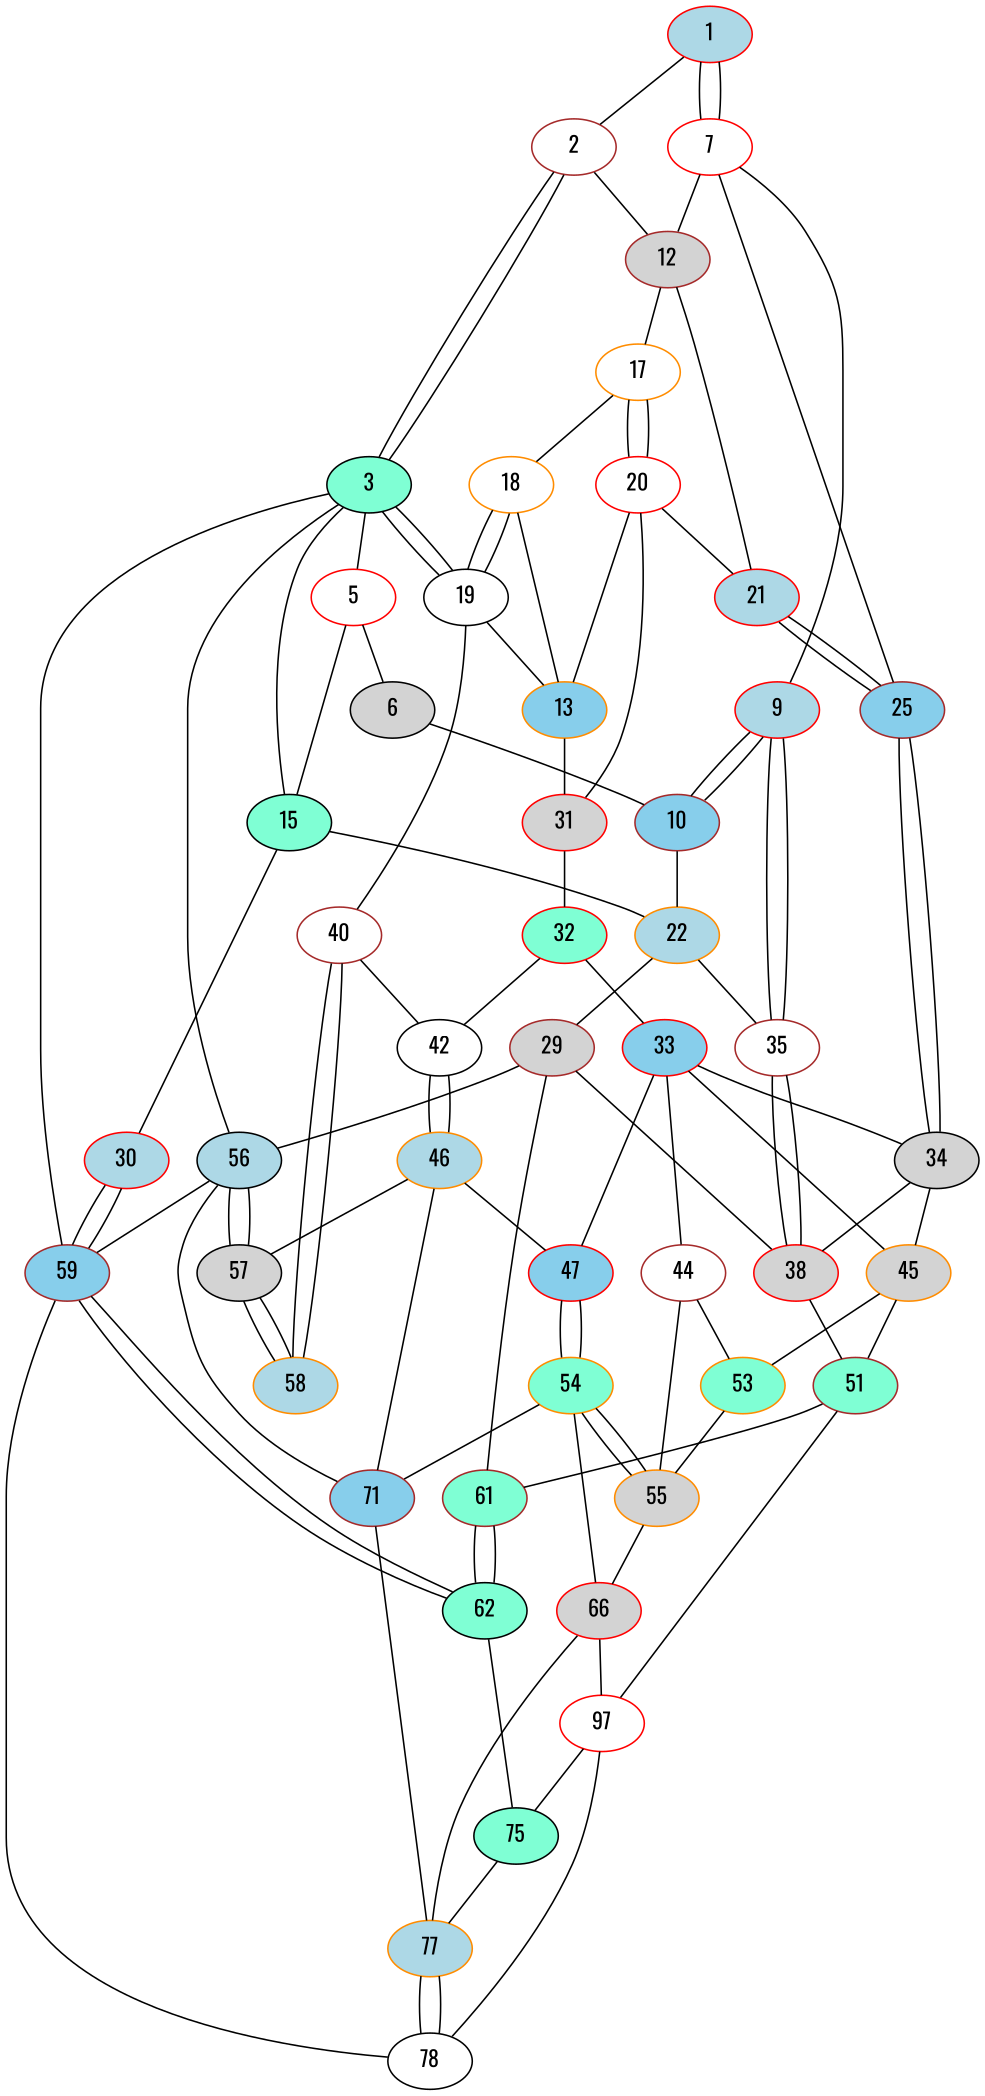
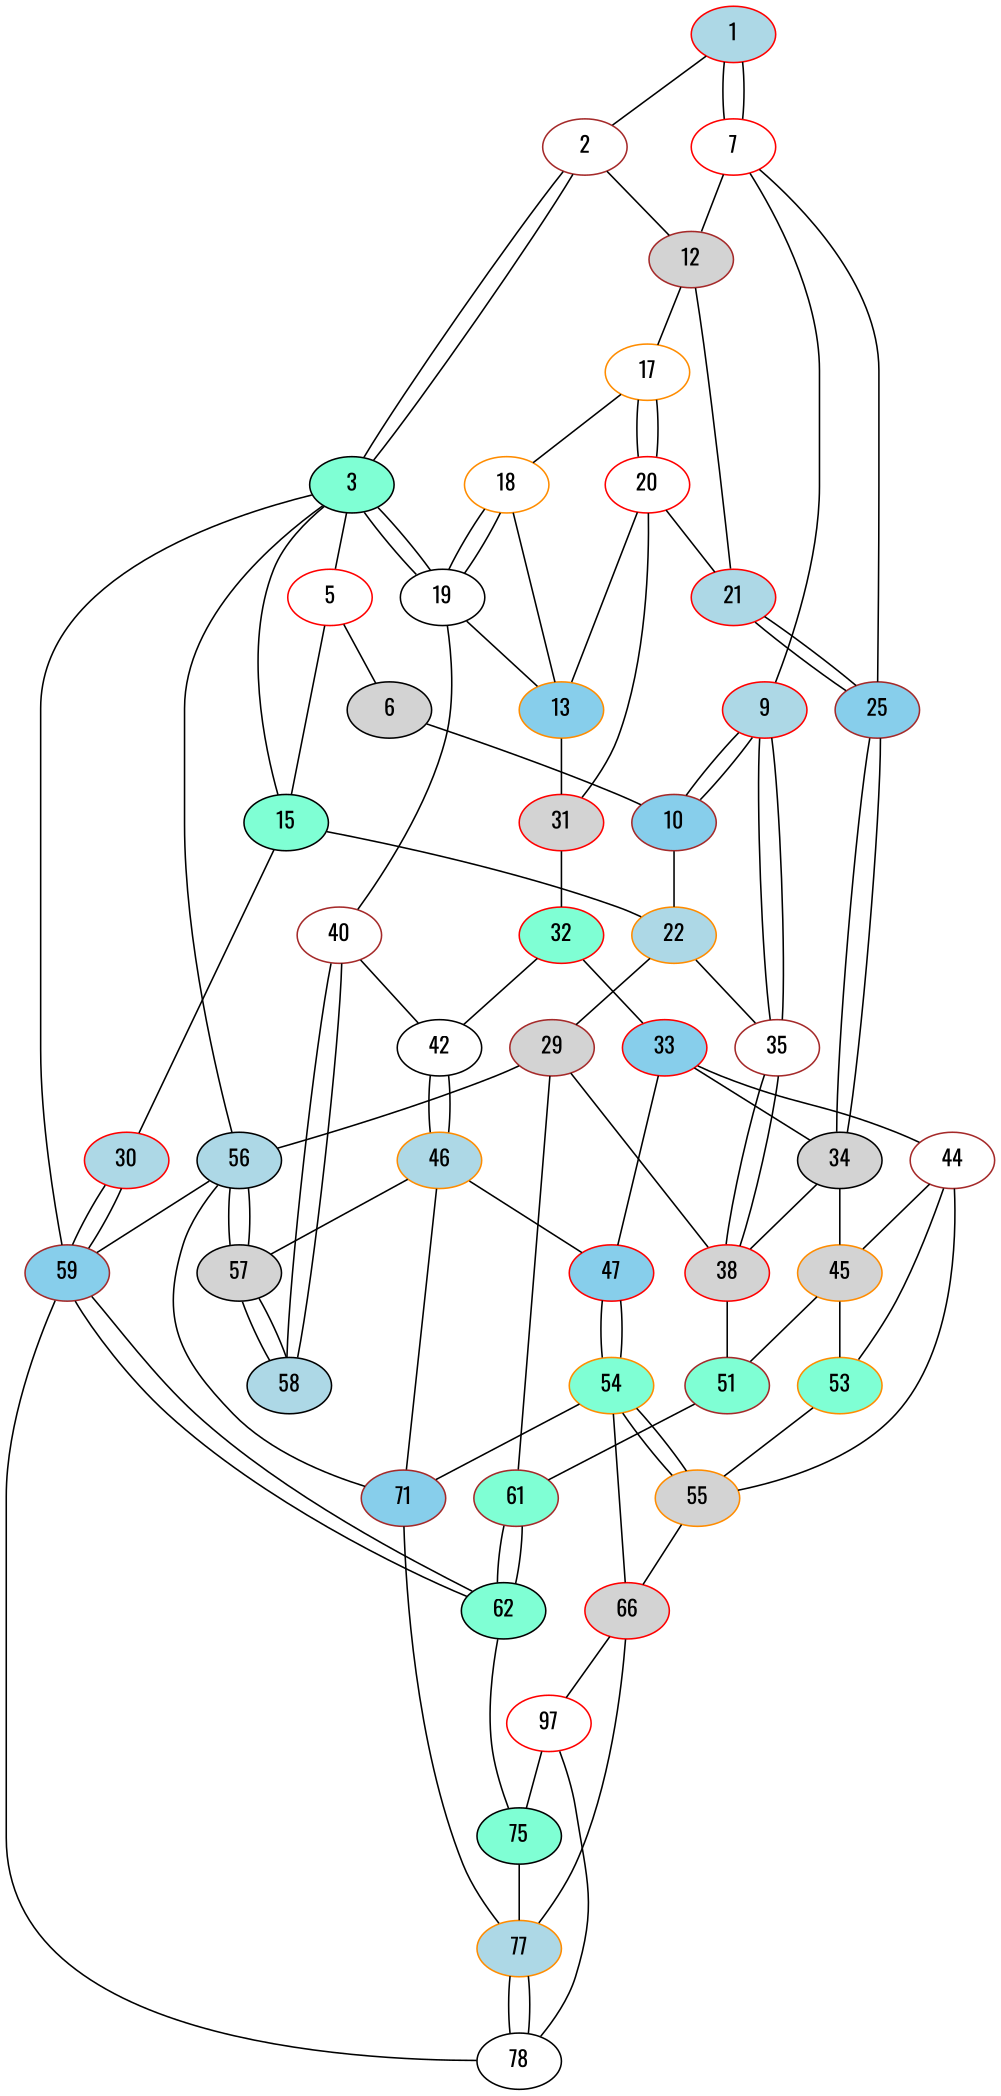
  graph {
    fontname=Oswald
    node [color=red fillcolor=white fontname=Oswald style=filled]
    edge [fontname=Oswald]
    1 [fillcolor=lightblue]
    2 [color=brown]
    7 [super="+8"]
    3 [color=black fillcolor=aquamarine super="+4"]
    12 [color=brown fillcolor=lightgrey super="+13"]
    9 [fillcolor=lightblue]
    25 [color=brown fillcolor=skyblue]
    5 [super="+14"]
    15 [color=black fillcolor=aquamarine super="+16"]
    19 [color=black super="+26"]
    56 [color=black fillcolor=lightblue]
    59 [color=brown fillcolor=skyblue super="+60"]
    17 [color=darkorange]
    21 [fillcolor=lightblue]
    6 [color=black fillcolor=lightgrey super="+11"]
    22 [color=darkorange fillcolor=lightblue super="+28"]
    30 [fillcolor=lightblue]
    n18 [color=darkorange fillcolor=skyblue label=13 super="+27"]
    40 [color=brown super="+41"]
    57 [color=black fillcolor=lightgrey super="+69"]
    71 [color=brown fillcolor=skyblue super="+80"]
    62 [color=black fillcolor=aquamarine super="+73"]
    78 [color=black super="+79"]
    10 [color=brown fillcolor=skyblue]
    35 [color=brown]
    34 [color=black fillcolor=lightgrey super="+37"]
    38 [fillcolor=lightgrey super="+48"]
    29 [color=brown fillcolor=lightgrey super="+49"]
    18 [color=darkorange]
    20 [super="+24"]
    31 [fillcolor=lightgrey super="+36"]
    42 [color=black]
-   58 [color=darkorange fillcolor=lightblue super="+68"]
+   58 [color=black fillcolor=lightblue super="+68"]
    32 [fillcolor=aquamarine super="+39"]
    61 [color=brown fillcolor=aquamarine super="+64"]
    45 [color=darkorange fillcolor=lightgrey super="+50"]
    51 [color=brown fillcolor=aquamarine super="+63"]
    33 [fillcolor=skyblue super="+43"]
    44 [color=brown super="+52"]
    47 [fillcolor=skyblue]
    46 [color=darkorange fillcolor=lightblue super="+70"]
    53 [color=darkorange fillcolor=aquamarine]
    55 [color=darkorange fillcolor=lightgrey super="+65"]
    54 [color=darkorange fillcolor=aquamarine super="+72"]
    n45 [label=97 super="+74"]
    66 [fillcolor=lightgrey super="+76"]
    77 [color=darkorange fillcolor=lightblue]
    75 [color=black fillcolor=aquamarine]
    1 -- 2
    1 -- 7
    1 -- 7
    2 -- 3
    2 -- 3
    2 -- 12
    7 -- 12
    7 -- 9
    7 -- 25
    3 -- 5
    3 -- 15
    3 -- 19
    3 -- 19
    3 -- 56
    3 -- 59
    12 -- 17
    12 -- 21
    9 -- 10
    9 -- 10
    9 -- 35
    9 -- 35
    25 -- 34
    25 -- 34
    5 -- 15
    5 -- 6 [weight=2]
    15 -- 22
    15 -- 30
    19 -- n18
    19 -- 40
    56 -- 59
    56 -- 57
    56 -- 57
    56 -- 71
    59 -- 62
    59 -- 62
    59 -- 78
    17 -- 18
    17 -- 20
    17 -- 20
    21 -- 25
    21 -- 25
    6 -- 10
    22 -- 35
    22 -- 29
    30 -- 59
    30 -- 59
    n18 -- 31
    40 -- 42
    40 -- 58 [weight=2]
    40 -- 58
    57 -- 58 [weight=2]
    57 -- 58
    71 -- 77
    62 -- 75
    10 -- 22
    35 -- 38
    35 -- 38
    34 -- 38
    34 -- 45
    38 -- 51
    29 -- 56
    29 -- 38
    29 -- 61
    18 -- 19
    18 -- 19
    18 -- n18
    20 -- 21
    20 -- n18
    20 -- 31
    31 -- 32 [weight=2]
    42 -- 46
    42 -- 46
    32 -- 42
    32 -- 33
    61 -- 62 [weight=2]
    61 -- 62
    45 -- 51
    45 -- 53
    51 -- 61
-   51 -- n45
    33 -- 34
    33 -- 44
    33 -- 47
-   33 -- 45
+   44 -- 45
    44 -- 53
    44 -- 55
    47 -- 54
    47 -- 54
    46 -- 57
    46 -- 71
    46 -- 47
    53 -- 55
    55 -- 66
    54 -- 71
    54 -- 55
    54 -- 55
    54 -- 66
    n45 -- 78
    n45 -- 75
    66 -- n45
    66 -- 77
    77 -- 78
    77 -- 78
    75 -- 77
  }
